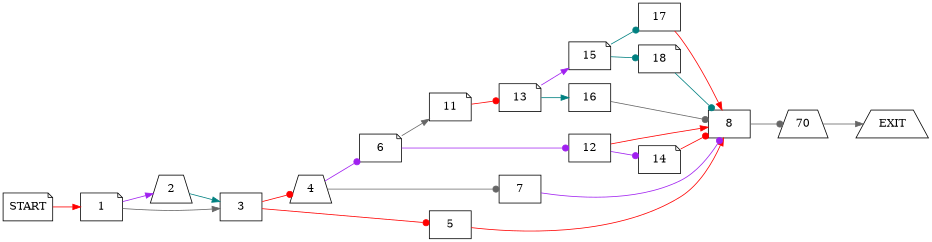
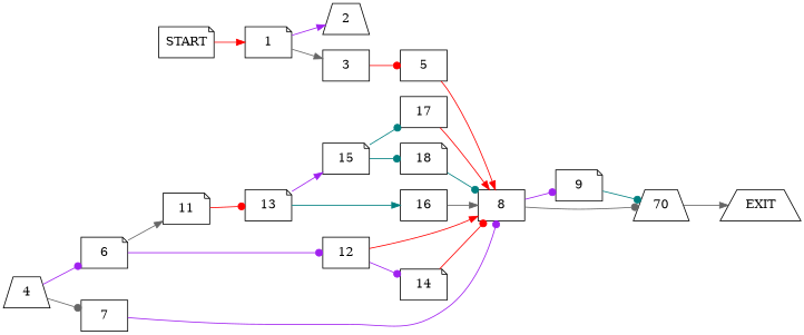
  digraph {
    rankdir=LR
    node [shape=note]
    edge [arrowhead=dot color=red]
    n1 [label=START]
    1
    2 [shape=trapezium]
    3 [shape=box]
    n5 [label=EXIT shape=trapezium]
    4 [shape=trapezium]
    5 [shape=box]
    6
    7 [shape=box]
    8 [shape=box]
    11
    12 [shape=box]
+   9
    n14 [label=70 shape=trapezium]
    13
    14
    15
    16 [shape=box]
    17 [shape=box]
    18
    n1 -> 1 [arrowhead=normal]
    1 -> 2 [arrowhead=normal color=purple]
    1 -> 3 [arrowhead=normal color=gray40]
-   2 -> 3 [arrowhead=normal color=teal]
-   3 -> 4
    3 -> 5
    4 -> 6 [color=purple]
    4 -> 7 [color=gray40]
    5 -> 8 [arrowhead=normal]
    6 -> 11 [arrowhead=normal color=gray40]
    6 -> 12 [color=purple]
    7 -> 8 [color=purple]
+   8 -> 9 [color=purple]
    8 -> n14 [color=gray40]
    11 -> 13
    12 -> 8 [arrowhead=normal]
    12 -> 14 [color=purple]
+   9 -> n14 [color=teal]
    n14 -> n5 [arrowhead=normal color=gray40]
    13 -> 15 [arrowhead=normal color=purple]
    13 -> 16 [arrowhead=normal color=teal]
    14 -> 8
    15 -> 17 [color=teal]
    15 -> 18 [color=teal]
-   16 -> 8 [color=gray40]
+   16 -> 8 [arrowhead=normal color=gray40]
    17 -> 8 [arrowhead=normal]
    18 -> 8 [color=teal]
  }
